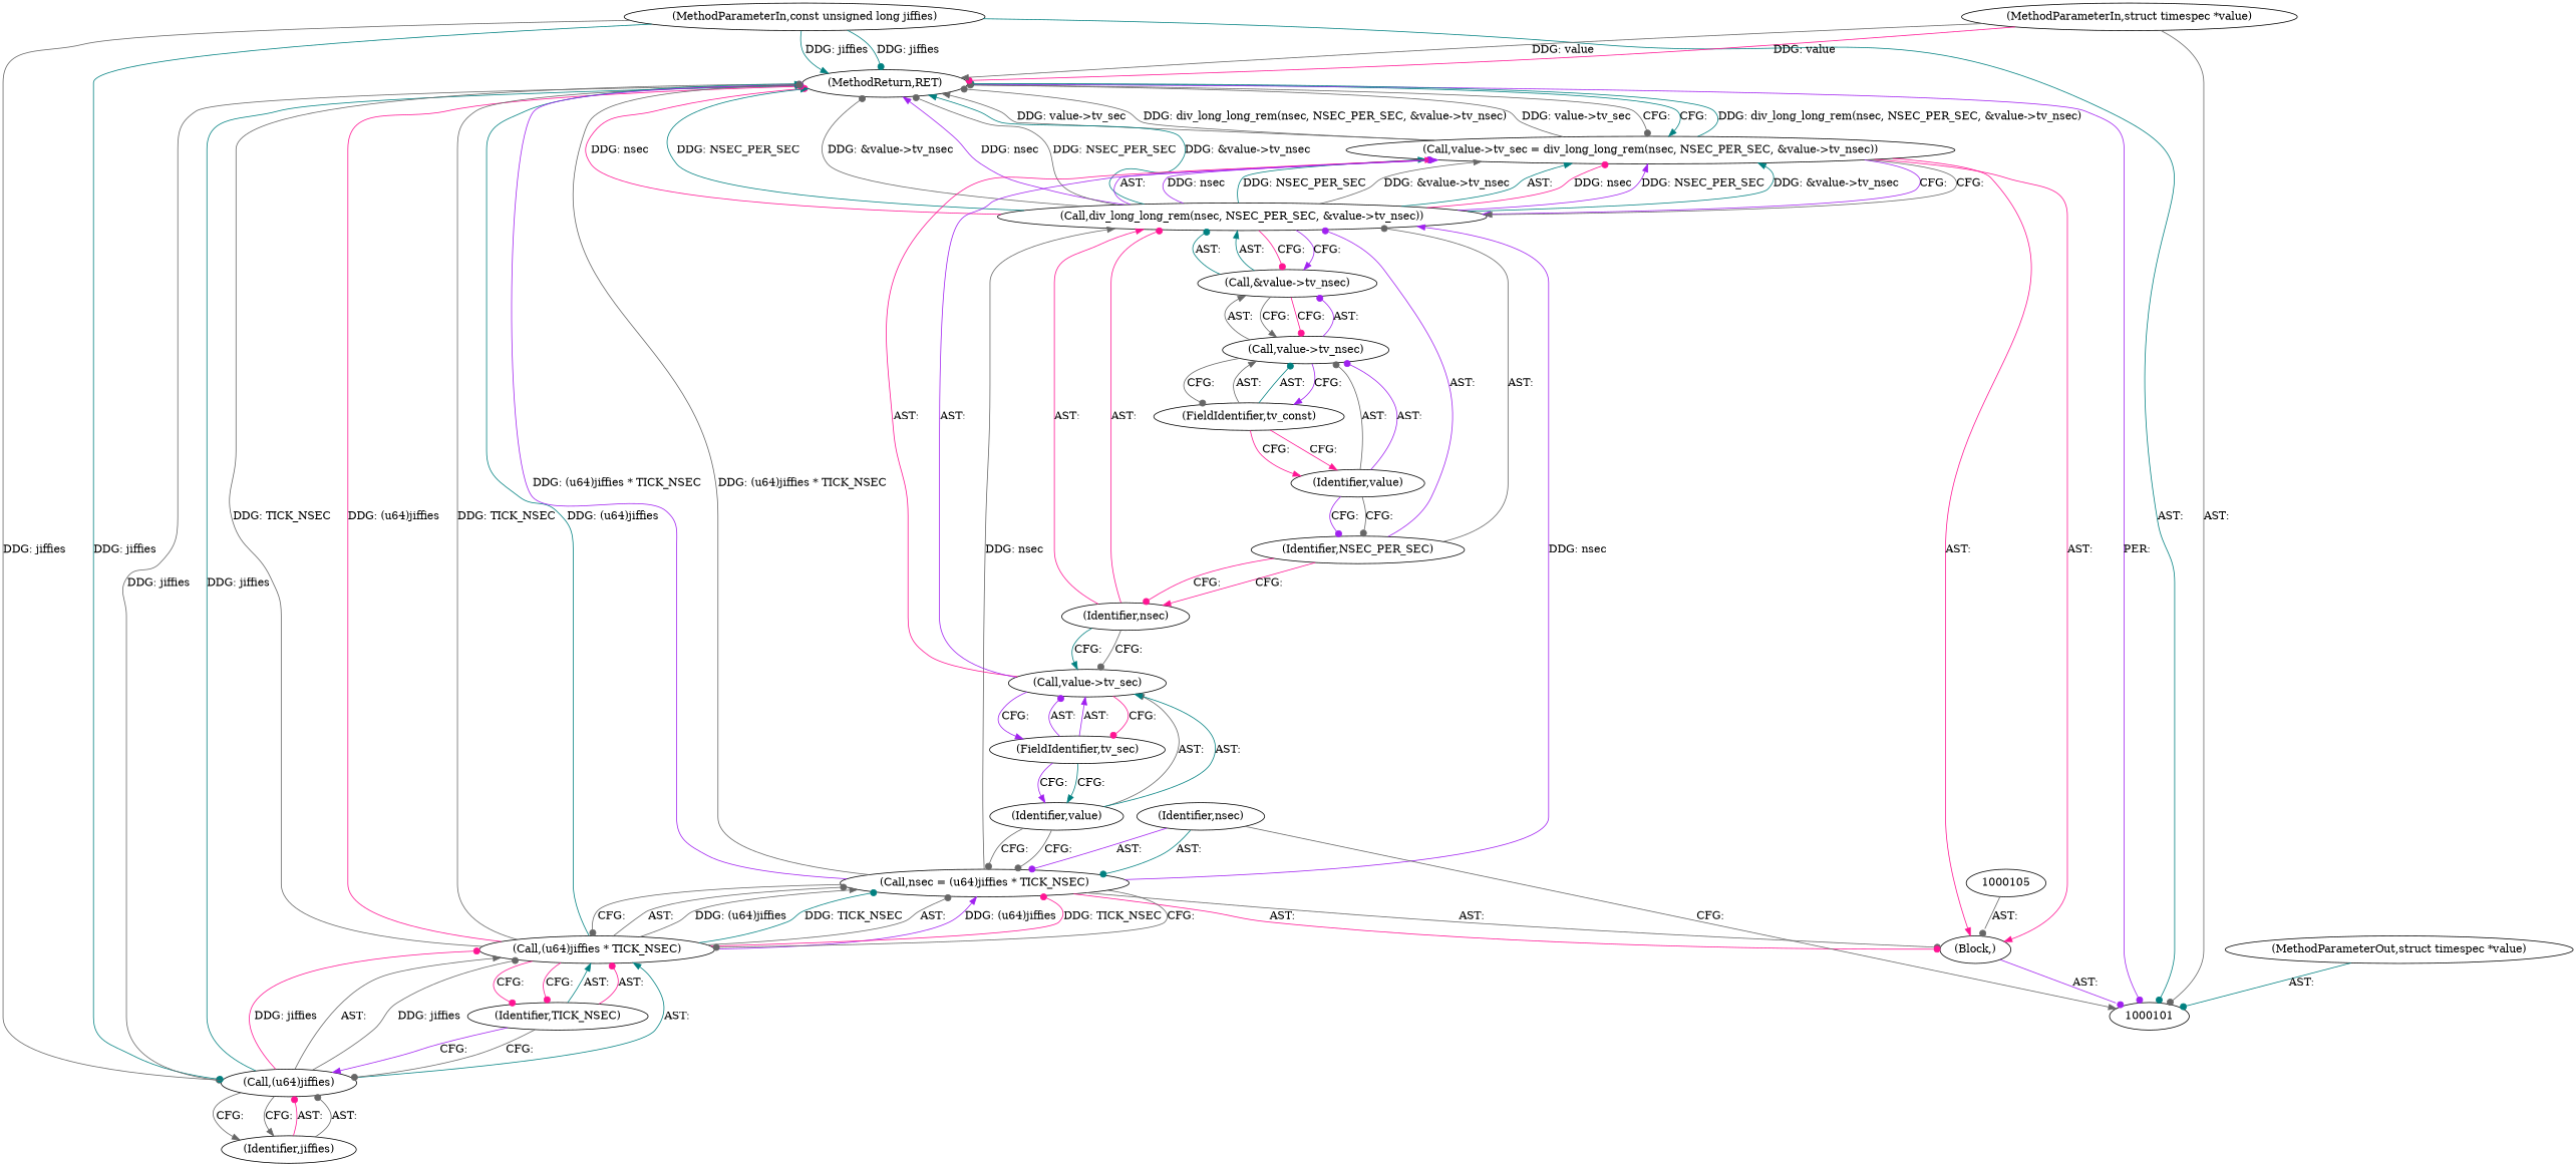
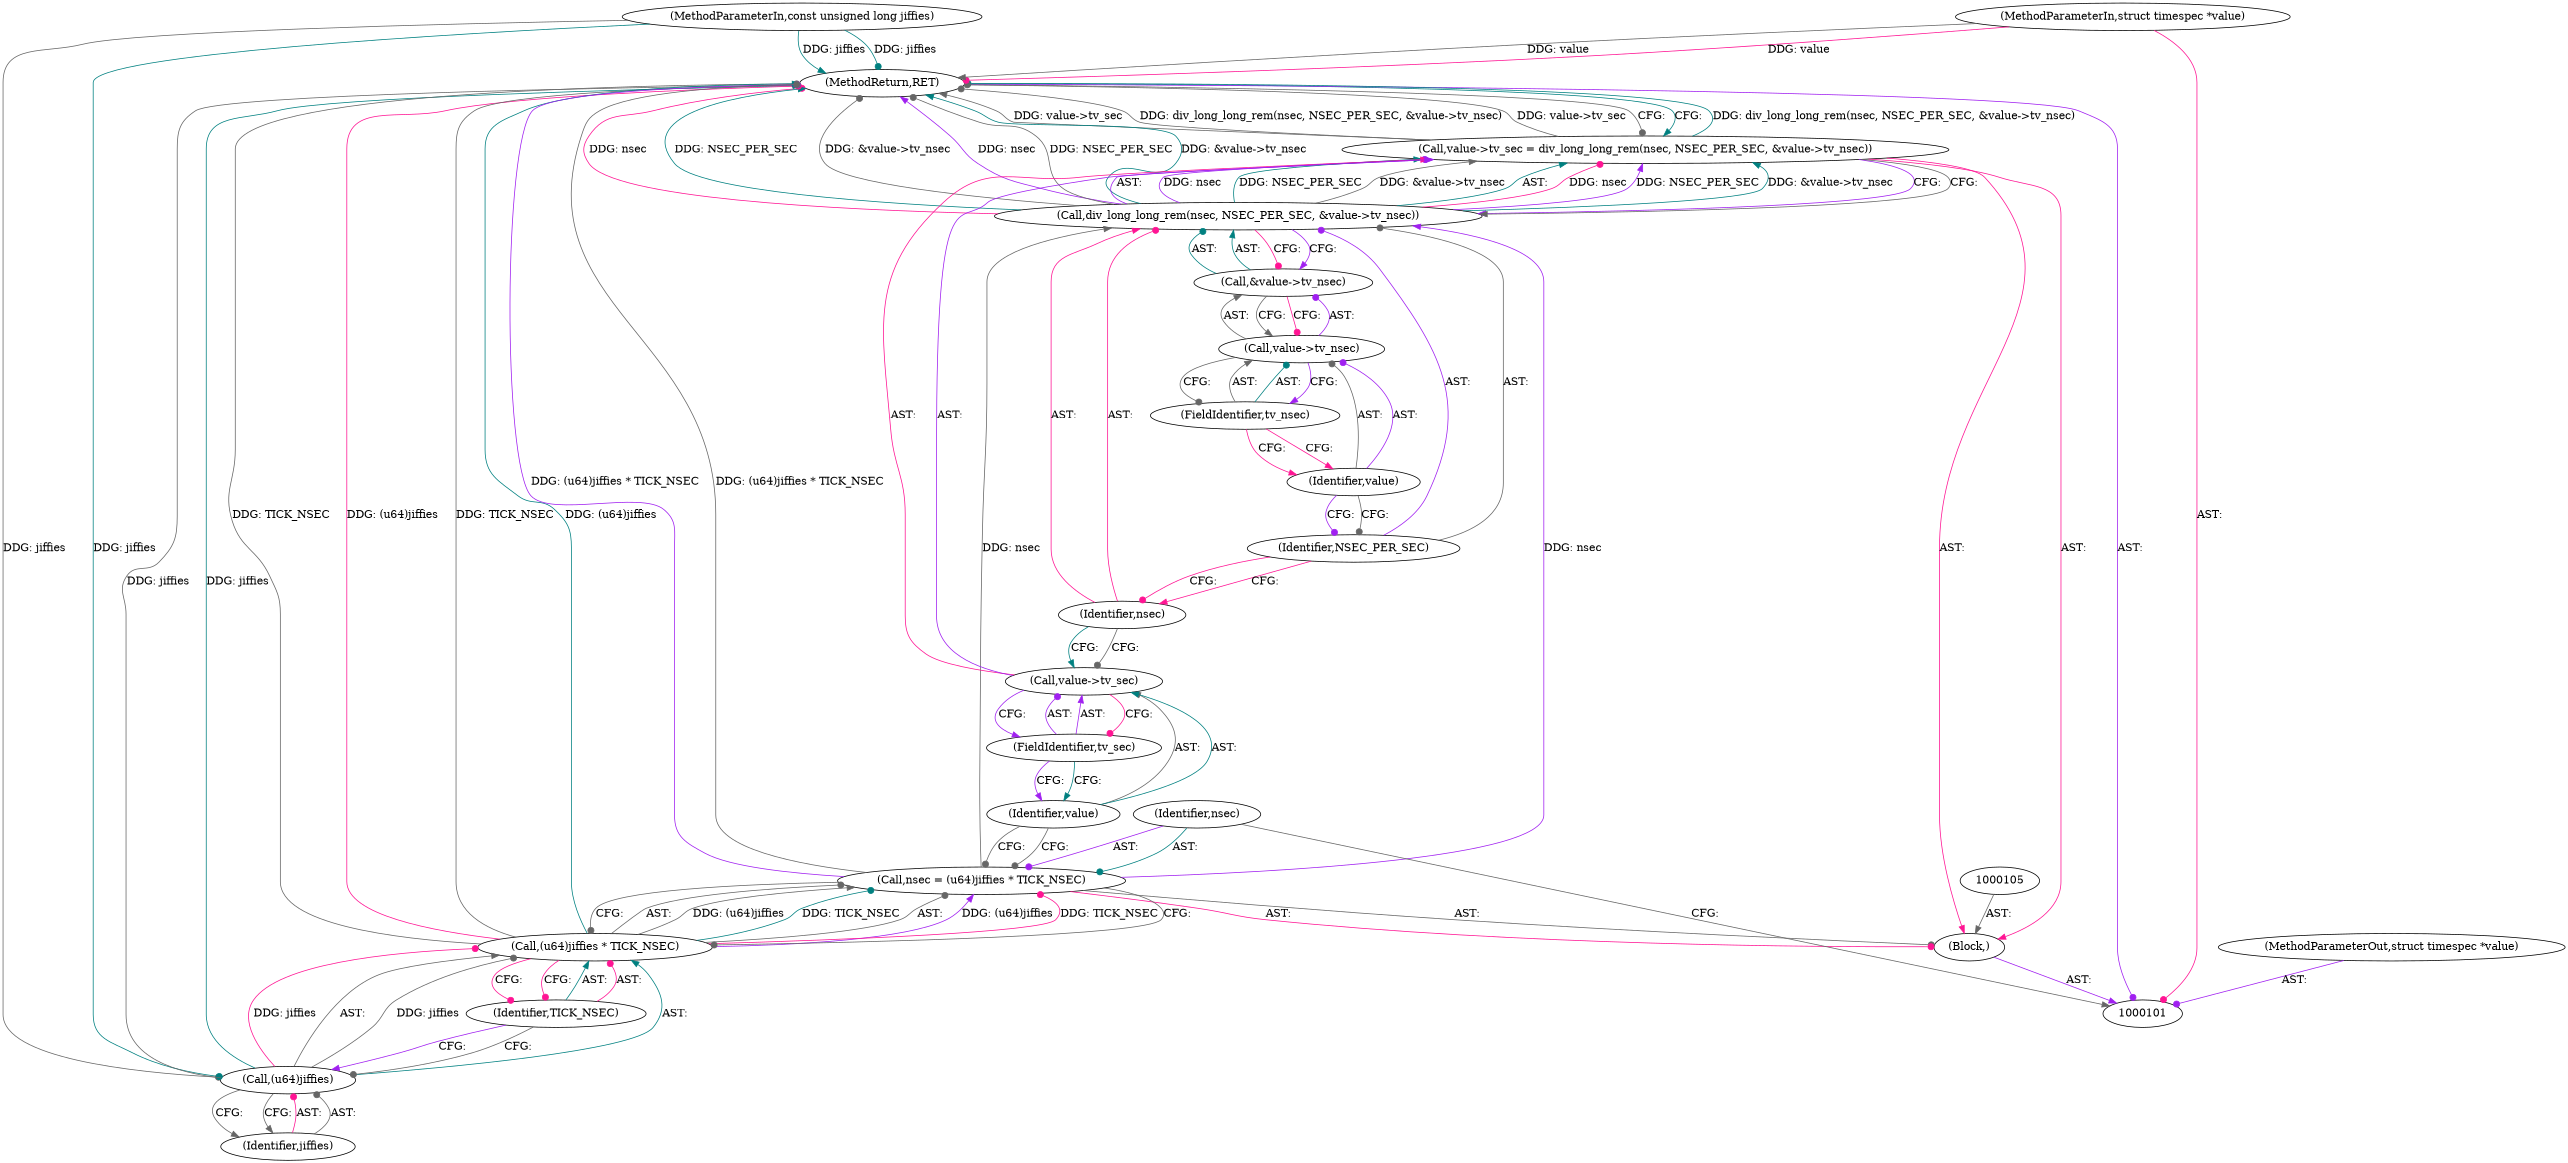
  digraph {
    edge [arrowhead=dot color=gray40]
    n1 [label="(MethodReturn,RET)"]
    n2 [label="(Call,value->tv_sec = div_long_long_rem(nsec, NSEC_PER_SEC, &value->tv_nsec))"]
    1000101
    n4 [label="(Block,)"]
    n5 [label="(Call,div_long_long_rem(nsec, NSEC_PER_SEC, &value->tv_nsec))"]
    n6 [label="(MethodParameterIn,const unsigned long jiffies)"]
    n7 [label="(Call,(u64)jiffies)"]
    n8 [label="(Call,(u64)jiffies * TICK_NSEC)"]
    n9 [label="(Identifier,jiffies)"]
    n10 [label="(MethodParameterIn,struct timespec *value)"]
    n11 [label="(MethodParameterOut,struct timespec *value)"]
    n12 [label="(Identifier,TICK_NSEC)"]
    n13 [label="(Call,nsec = (u64)jiffies * TICK_NSEC)"]
    n14 [label="(Call,&value->tv_nsec)"]
    n15 [label="(Identifier,nsec)"]
    n16 [label="(Call,value->tv_sec)"]
    n17 [label="(FieldIdentifier,tv_sec)"]
    n18 [label="(Identifier,value)"]
    n19 [label="(Call,value->tv_nsec)"]
    n20 [label="(Identifier,nsec)"]
    n21 [label="(Identifier,NSEC_PER_SEC)"]
-   n22 [label="(FieldIdentifier,tv_const)"]
+   n22 [label="(FieldIdentifier,tv_nsec)"]
    n23 [label="(Identifier,value)"]
    1000105
    n1 -> n2 [label="CFG: "]
    n1 -> n2 [arrowhead=normal color=teal label="CFG: "]
-   n1 -> 1000101 [color=purple label="PER: "]
+   n1 -> 1000101 [color=purple label="AST: "]
    n2 -> n1 [color=teal label="DDG: div_long_long_rem(nsec, NSEC_PER_SEC, &value->tv_nsec)"]
    n2 -> n1 [arrowhead=normal label="DDG: value->tv_sec"]
    n2 -> n1 [label="DDG: div_long_long_rem(nsec, NSEC_PER_SEC, &value->tv_nsec)"]
    n2 -> n1 [label="DDG: value->tv_sec"]
    n2 -> n4 [arrowhead=normal color=deeppink label="AST: "]
    n2 -> n4 [arrowhead=normal color=deeppink label="AST: "]
    n2 -> n5 [arrowhead=normal color=purple label="CFG: "]
    n2 -> n5 [arrowhead=normal label="CFG: "]
-   n4 -> 1000101 [color=purple label="AST: "]
+   n4 -> 1000101 [arrowhead=normal color=purple label="AST: "]
    n5 -> n1 [color=deeppink label="DDG: nsec"]
    n5 -> n1 [arrowhead=normal color=teal label="DDG: NSEC_PER_SEC"]
    n5 -> n1 [label="DDG: &value->tv_nsec"]
    n5 -> n1 [arrowhead=normal color=purple label="DDG: nsec"]
    n5 -> n1 [label="DDG: NSEC_PER_SEC"]
    n5 -> n1 [arrowhead=normal color=teal label="DDG: &value->tv_nsec"]
    n5 -> n2 [arrowhead=normal color=purple label="AST: "]
    n5 -> n2 [color=purple label="DDG: nsec"]
    n5 -> n2 [arrowhead=normal color=teal label="DDG: NSEC_PER_SEC"]
    n5 -> n2 [arrowhead=normal label="DDG: &value->tv_nsec"]
    n5 -> n2 [arrowhead=normal color=teal label="AST: "]
    n5 -> n2 [color=deeppink label="DDG: nsec"]
    n5 -> n2 [arrowhead=normal color=purple label="DDG: NSEC_PER_SEC"]
    n5 -> n2 [arrowhead=normal color=teal label="DDG: &value->tv_nsec"]
    n5 -> n14 [color=deeppink label="CFG: "]
    n5 -> n14 [arrowhead=normal color=purple label="CFG: "]
    n6 -> n1 [arrowhead=normal color=teal label="DDG: jiffies"]
    n6 -> n1 [color=teal label="DDG: jiffies"]
-   n6 -> 1000101 [color=teal label="AST: "]
    n6 -> n7 [label="DDG: jiffies"]
    n6 -> n7 [color=teal label="DDG: jiffies"]
    n7 -> n1 [arrowhead=normal label="DDG: jiffies"]
    n7 -> n1 [arrowhead=normal color=teal label="DDG: jiffies"]
    n7 -> n8 [arrowhead=normal color=teal label="AST: "]
    n7 -> n8 [color=deeppink label="DDG: jiffies"]
    n7 -> n8 [arrowhead=normal label="AST: "]
    n7 -> n8 [label="DDG: jiffies"]
    n7 -> n9 [arrowhead=normal label="CFG: "]
    n7 -> n9 [arrowhead=normal label="CFG: "]
    n8 -> n1 [label="DDG: TICK_NSEC"]
    n8 -> n1 [color=deeppink label="DDG: (u64)jiffies"]
    n8 -> n1 [label="DDG: TICK_NSEC"]
    n8 -> n1 [arrowhead=normal color=teal label="DDG: (u64)jiffies"]
    n8 -> n12 [color=deeppink label="CFG: "]
    n8 -> n12 [color=deeppink label="CFG: "]
    n8 -> n13 [label="AST: "]
    n8 -> n13 [arrowhead=normal label="DDG: (u64)jiffies"]
    n8 -> n13 [color=teal label="DDG: TICK_NSEC"]
    n8 -> n13 [label="AST: "]
    n8 -> n13 [arrowhead=normal color=purple label="DDG: (u64)jiffies"]
    n8 -> n13 [color=deeppink label="DDG: TICK_NSEC"]
    n9 -> n7 [color=deeppink label="AST: "]
    n9 -> n7 [label="AST: "]
    n10 -> n1 [color=deeppink label="DDG: value"]
    n10 -> n1 [arrowhead=normal label="DDG: value"]
-   n10 -> 1000101 [label="AST: "]
-   n11 -> 1000101 [color=teal label="AST: "]
+   n10 -> 1000101 [color=deeppink label="AST: "]
+   n11 -> 1000101 [color=purple label="AST: "]
    n12 -> n7 [label="CFG: "]
    n12 -> n7 [arrowhead=normal color=purple label="CFG: "]
    n12 -> n8 [arrowhead=normal color=teal label="AST: "]
    n12 -> n8 [color=deeppink label="AST: "]
    n13 -> n1 [color=purple label="DDG: (u64)jiffies * TICK_NSEC"]
    n13 -> n1 [label="DDG: (u64)jiffies * TICK_NSEC"]
    n13 -> n4 [label="AST: "]
    n13 -> n4 [color=deeppink label="AST: "]
    n13 -> n5 [arrowhead=normal label="DDG: nsec"]
    n13 -> n5 [arrowhead=normal color=purple label="DDG: nsec"]
    n13 -> n8 [label="CFG: "]
    n13 -> n8 [label="CFG: "]
    n14 -> n5 [color=teal label="AST: "]
    n14 -> n5 [arrowhead=normal color=teal label="AST: "]
    n14 -> n19 [arrowhead=normal label="CFG: "]
    n14 -> n19 [color=deeppink label="CFG: "]
    n15 -> 1000101 [arrowhead=normal label="CFG: "]
    n15 -> n13 [color=teal label="AST: "]
    n15 -> n13 [color=purple label="AST: "]
    n16 -> n2 [arrowhead=normal color=deeppink label="AST: "]
    n16 -> n2 [arrowhead=normal color=purple label="AST: "]
    n16 -> n17 [color=deeppink label="CFG: "]
    n16 -> n17 [arrowhead=normal color=purple label="CFG: "]
    n17 -> n16 [color=purple label="AST: "]
    n17 -> n16 [arrowhead=normal color=purple label="AST: "]
    n17 -> n18 [arrowhead=normal color=teal label="CFG: "]
    n17 -> n18 [arrowhead=normal color=purple label="CFG: "]
    n18 -> n13 [label="CFG: "]
    n18 -> n13 [label="CFG: "]
    n18 -> n16 [arrowhead=normal label="AST: "]
    n18 -> n16 [arrowhead=normal color=teal label="AST: "]
    n19 -> n14 [color=purple label="AST: "]
    n19 -> n14 [arrowhead=normal label="AST: "]
    n19 -> n22 [arrowhead=normal color=purple label="CFG: "]
    n19 -> n22 [label="CFG: "]
    n20 -> n5 [arrowhead=normal color=deeppink label="AST: "]
    n20 -> n5 [color=deeppink label="AST: "]
    n20 -> n16 [label="CFG: "]
    n20 -> n16 [arrowhead=normal color=teal label="CFG: "]
    n21 -> n5 [color=purple label="AST: "]
    n21 -> n5 [label="AST: "]
    n21 -> n20 [arrowhead=normal color=deeppink label="CFG: "]
    n21 -> n20 [color=deeppink label="CFG: "]
    n22 -> n19 [arrowhead=normal label="AST: "]
    n22 -> n19 [color=teal label="AST: "]
    n22 -> n23 [arrowhead=normal color=deeppink label="CFG: "]
    n22 -> n23 [arrowhead=normal color=deeppink label="CFG: "]
    n23 -> n19 [label="AST: "]
    n23 -> n19 [color=purple label="AST: "]
    n23 -> n21 [label="CFG: "]
    n23 -> n21 [color=purple label="CFG: "]
-   1000105 -> n4 [label="AST: "]
+   1000105 -> n4 [arrowhead=normal label="AST: "]
  }
